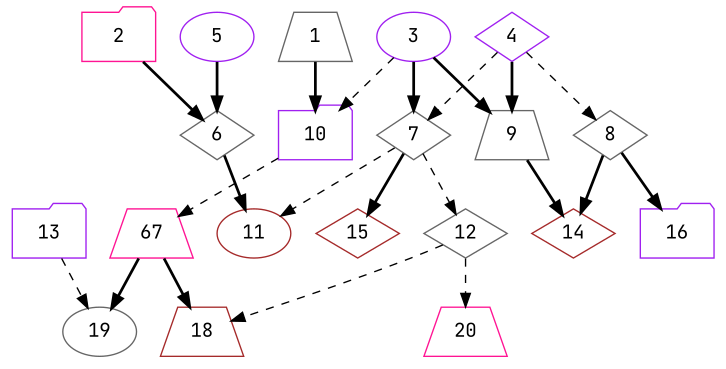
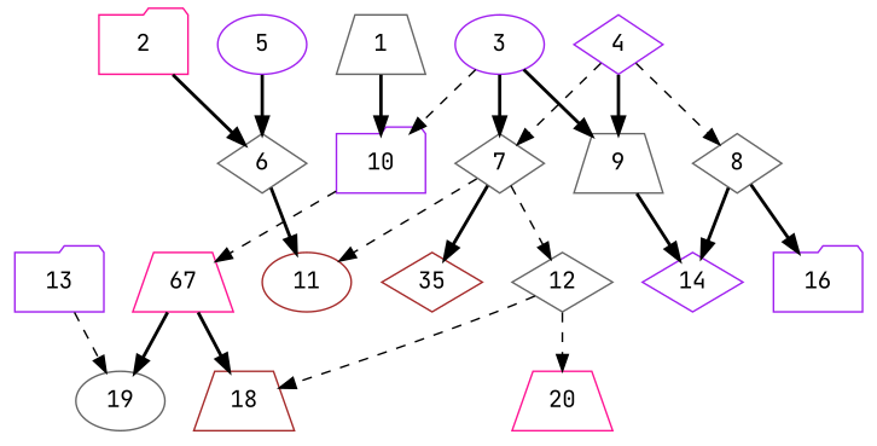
  digraph {
    fontname="JetBrains Mono"
    node [alpha=0.01 color=gray40 fontname="JetBrains Mono" shape=diamond]
    edge [fontname="JetBrains Mono" style=bold]
    1 [alpha=0.02 expect_size=29562880 shape=trapezium]
    10 [color=purple expect_size=26556416 shape=folder]
    n3 [alpha=0.19 color=deeppink expect_size=43357184 label=67 shape=trapezium]
    18 [alpha=0.04 color=brown expect_size=44697600 shape=trapezium]
    19 [alpha=0.08 expect_size=13046784 shape=ellipse]
    2 [alpha=0.16 color=deeppink expect_size=46403584 shape=folder]
    6 [alpha=0.11 expect_size=44953600]
    11 [alpha=0.20 color=brown expect_size=25971712 shape=ellipse]
    3 [alpha=0.00 color=purple expect_size=21511168 shape=ellipse]
    7 [expect_size=39289856]
    9 [alpha=0.04 expect_size=9005056 shape=trapezium]
    12 [alpha=0.02 expect_size=30767104]
-   15 [alpha=0.15 color=brown expect_size=14828544]
-   14 [alpha=0.08 color=brown expect_size=22995968]
+   15 [alpha=0.15 color=brown expect_size=14828544 label=35]
+   14 [alpha=0.08 color=purple expect_size=22995968]
    20 [alpha=0.19 color=deeppink expect_size=23250944 shape=trapezium]
    13 [color=purple expect_size=22024192 shape=folder]
    4 [alpha=0.17 color=purple expect_size=8134656]
    8 [alpha=0.07 expect_size=42787840]
    16 [alpha=0.17 color=purple expect_size=17975296 shape=folder]
    5 [color=purple expect_size=21243904 shape=ellipse]
    1 -> 10
    10 -> n3 [style=dashed]
    n3 -> 18
    n3 -> 19
    2 -> 6
    6 -> 11
    3 -> 10 [style=dashed]
    3 -> 7
    3 -> 9
    7 -> 11 [style=dashed]
    7 -> 12 [style=dashed]
    7 -> 15
    9 -> 14
    12 -> 18 [style=dashed]
    12 -> 20 [style=dashed]
    13 -> 19 [style=dashed]
    4 -> 7 [style=dashed]
    4 -> 9
    4 -> 8 [style=dashed]
    8 -> 14
    8 -> 16
    5 -> 6
  }
